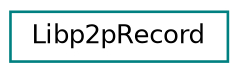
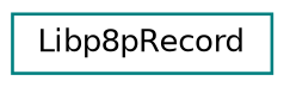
  digraph {
    rankdir=TB
-   n1 [color=teal fillcolor=white fontname=Helvetica fontsize=10 height=0.2 label=Libp2pRecord shape=record style=filled width=0.4]
+   n1 [color=teal fillcolor=white fontname=Helvetica fontsize=10 height=0.2 label=Libp8pRecord shape=record style=filled width=0.4]
  }
